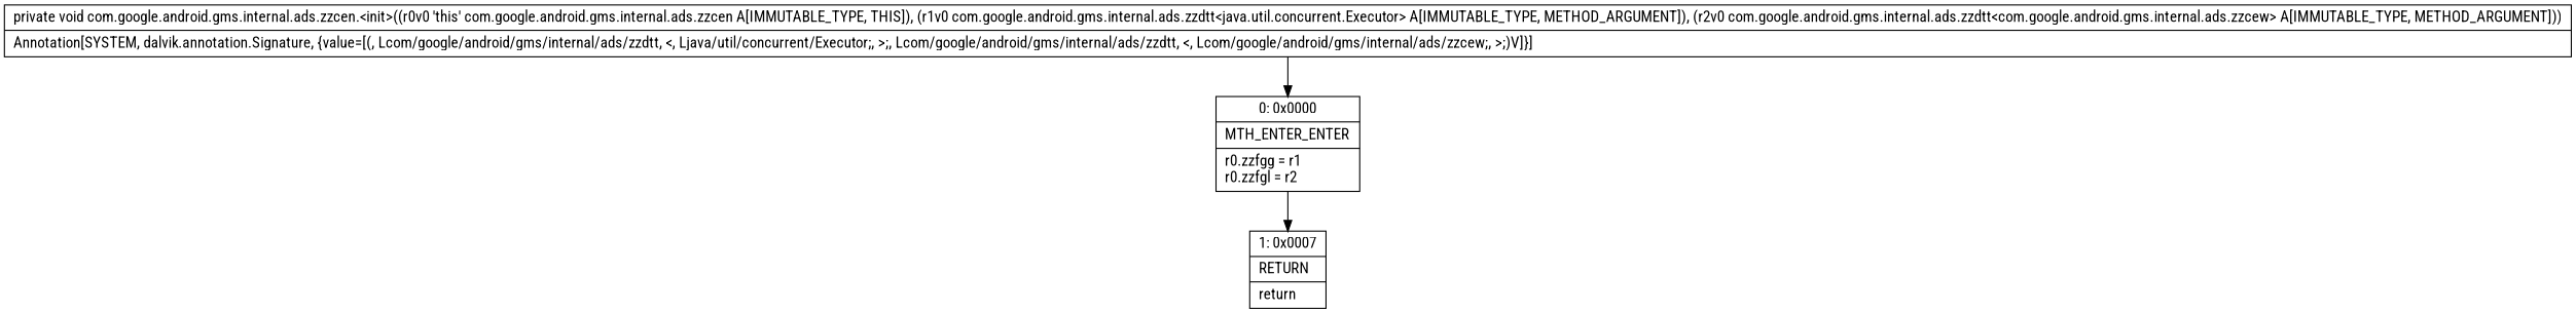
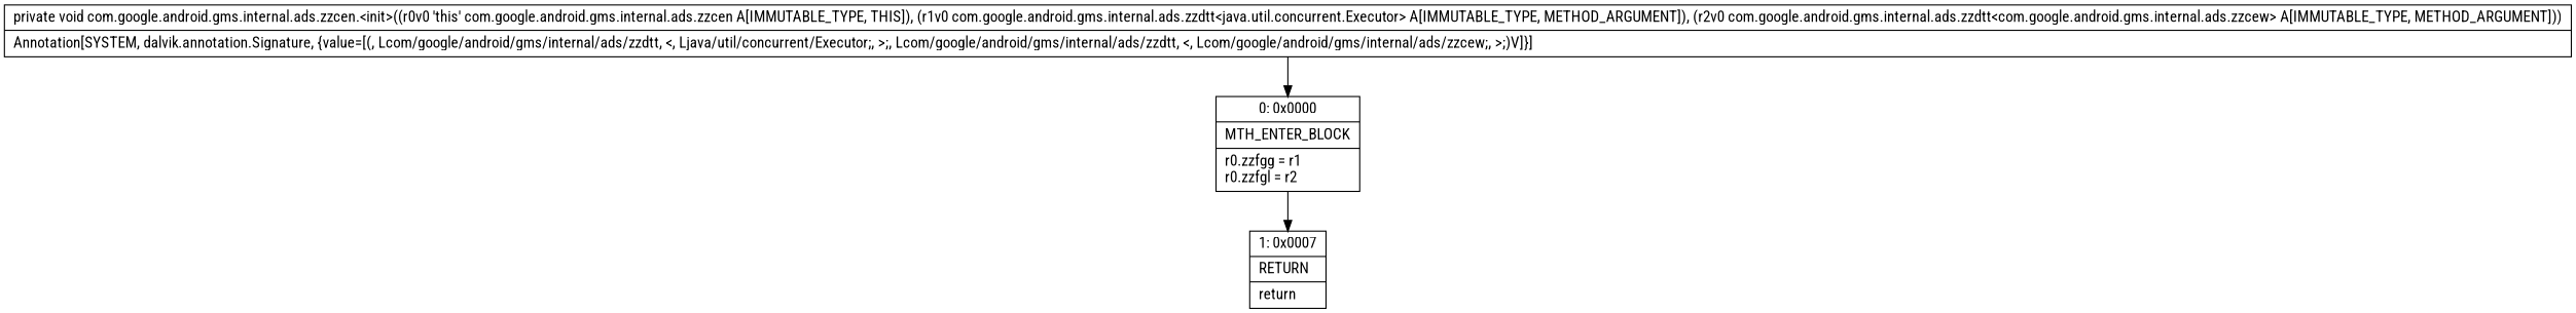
  digraph {
    fontname="Roboto Condensed"
    node [shape=record fontname="Roboto Condensed"]
    edge [fontname="Roboto Condensed"]
-   n1 [label="{0\:\ 0x0000|MTH_ENTER_ENTER\l|r0.zzfgg = r1\lr0.zzfgl = r2\l}"]
+   n1 [label="{0\:\ 0x0000|MTH_ENTER_BLOCK\l|r0.zzfgg = r1\lr0.zzfgl = r2\l}"]
    n2 [label="{1\:\ 0x0007|RETURN\l|return\l}"]
    n3 [label="{private void com.google.android.gms.internal.ads.zzcen.\<init\>((r0v0 'this' com.google.android.gms.internal.ads.zzcen A[IMMUTABLE_TYPE, THIS]), (r1v0 com.google.android.gms.internal.ads.zzdtt\<java.util.concurrent.Executor\> A[IMMUTABLE_TYPE, METHOD_ARGUMENT]), (r2v0 com.google.android.gms.internal.ads.zzdtt\<com.google.android.gms.internal.ads.zzcew\> A[IMMUTABLE_TYPE, METHOD_ARGUMENT]))  | Annotation[SYSTEM, dalvik.annotation.Signature, \{value=[(, Lcom\/google\/android\/gms\/internal\/ads\/zzdtt, \<, Ljava\/util\/concurrent\/Executor;, \>;, Lcom\/google\/android\/gms\/internal\/ads\/zzdtt, \<, Lcom\/google\/android\/gms\/internal\/ads\/zzcew;, \>;)V]\}]\l}"]
    n1 -> n2
    n3 -> n1
  }
